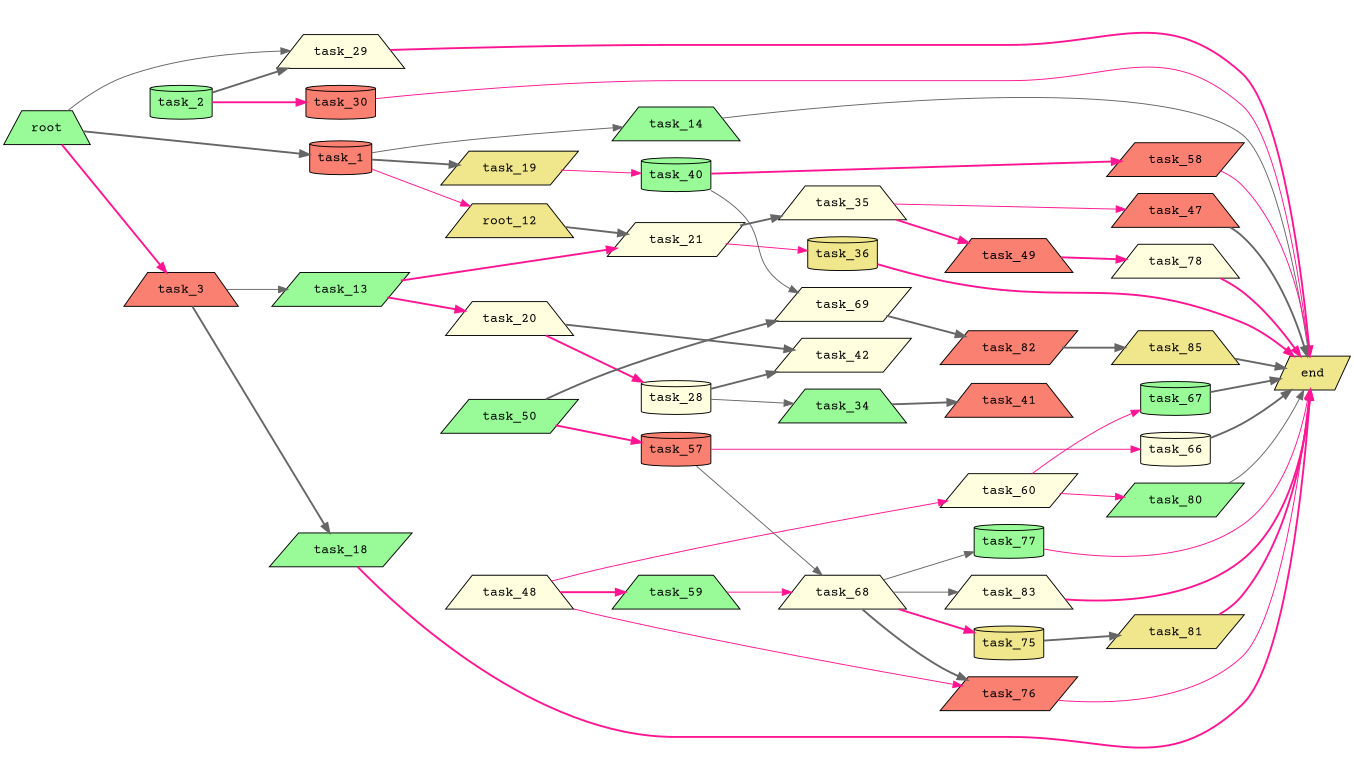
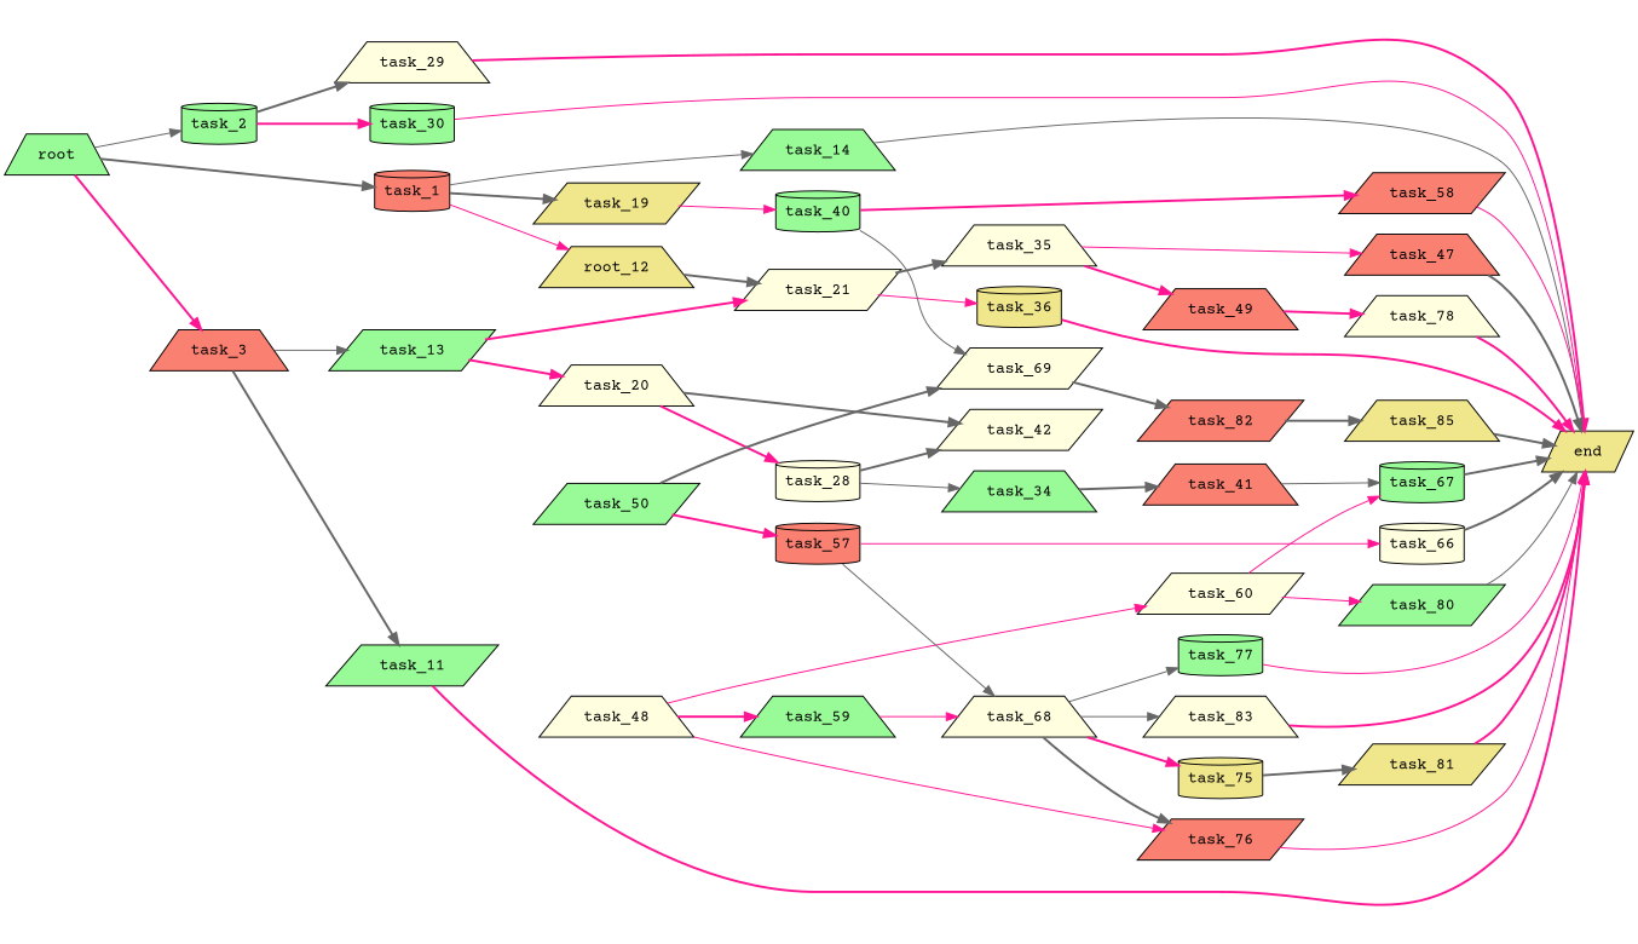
  digraph {
    fontname="Courier Prime"
    rankdir=LR
    node [fillcolor=lightyellow fontname="Courier Prime" shape=trapezium style=filled]
    edge [color=deeppink fontname="Courier Prime" style=bold]
    task_1 [fillcolor=salmon shape=cylinder]
    root [fillcolor=palegreen]
    task_2 [fillcolor=palegreen shape=cylinder]
    task_3 [fillcolor=salmon]
    n5 [fillcolor=khaki label=root_12]
    task_14 [fillcolor=palegreen]
    task_19 [fillcolor=khaki shape=parallelogram]
    task_29
-   task_30 [fillcolor=salmon shape=cylinder]
-   task_11 [fillcolor=palegreen shape=parallelogram label=task_18]
+   task_30 [fillcolor=palegreen shape=cylinder]
+   task_11 [fillcolor=palegreen shape=parallelogram]
    task_13 [fillcolor=palegreen shape=parallelogram]
    task_21 [shape=parallelogram]
    end [fillcolor=khaki shape=parallelogram]
    task_40 [fillcolor=palegreen shape=cylinder]
    task_20
    task_35
    task_36 [fillcolor=khaki shape=cylinder]
    task_28 [shape=cylinder]
    task_42 [shape=parallelogram]
    task_58 [fillcolor=salmon shape=parallelogram]
    task_69 [shape=parallelogram]
    task_34 [fillcolor=palegreen]
    task_47 [fillcolor=salmon]
    task_49 [fillcolor=salmon]
    task_41 [fillcolor=salmon]
    task_48
    task_59 [fillcolor=palegreen]
    task_60 [shape=parallelogram]
    task_76 [fillcolor=salmon shape=parallelogram]
    task_67 [fillcolor=palegreen shape=cylinder]
    task_78
    task_82 [fillcolor=salmon shape=parallelogram]
    task_50 [fillcolor=palegreen shape=parallelogram]
    task_57 [fillcolor=salmon shape=cylinder]
    task_68
    task_80 [fillcolor=palegreen shape=parallelogram]
    task_66 [shape=cylinder]
    task_75 [fillcolor=khaki shape=cylinder]
    task_77 [fillcolor=palegreen shape=cylinder]
    task_83
    task_81 [fillcolor=khaki shape=parallelogram]
    task_85 [fillcolor=khaki]
    task_1 -> n5 [style=solid]
    task_1 -> task_14 [color=gray40 style=solid]
    task_1 -> task_19 [color=gray40]
    root -> task_1 [color=gray40]
-   root -> task_29 [color=gray40 style=solid]
+   root -> task_2 [color=gray40 style=solid]
    root -> task_3
    task_2 -> task_29 [color=gray40]
    task_2 -> task_30
    task_3 -> task_11 [color=gray40]
    task_3 -> task_13 [color=gray40 style=solid]
    n5 -> task_21 [color=gray40]
    task_14 -> end [color=gray40 style=solid]
    task_19 -> task_40 [style=solid]
    task_29 -> end
    task_30 -> end [style=solid]
    task_11 -> end
    task_13 -> task_21
    task_13 -> task_20
    task_21 -> task_35 [color=gray40]
    task_21 -> task_36 [style=solid]
    task_40 -> task_58
    task_40 -> task_69 [color=gray40 style=solid]
    task_20 -> task_28
    task_20 -> task_42 [color=gray40]
    task_35 -> task_47 [style=solid]
    task_35 -> task_49
    task_36 -> end
    task_28 -> task_42 [color=gray40]
    task_28 -> task_34 [color=gray40 style=solid]
    task_58 -> end [style=solid]
    task_69 -> task_82 [color=gray40]
    task_34 -> task_41 [color=gray40]
    task_47 -> end [color=gray40]
    task_49 -> task_78
+   task_41 -> task_67 [color=gray40 style=solid]
    task_48 -> task_59
    task_48 -> task_60 [style=solid]
    task_48 -> task_76 [style=solid]
    task_59 -> task_68 [style=solid]
    task_60 -> task_67 [style=solid]
    task_60 -> task_80 [style=solid]
    task_76 -> end [style=solid]
    task_67 -> end [color=gray40]
    task_78 -> end
    task_82 -> task_85 [color=gray40]
    task_50 -> task_69 [color=gray40]
    task_50 -> task_57
    task_57 -> task_68 [color=gray40 style=solid]
    task_57 -> task_66 [style=solid]
    task_68 -> task_76 [color=gray40]
    task_68 -> task_75
    task_68 -> task_77 [color=gray40 style=solid]
    task_68 -> task_83 [color=gray40 style=solid]
    task_80 -> end [color=gray40 style=solid]
    task_66 -> end [color=gray40]
    task_75 -> task_81 [color=gray40]
    task_77 -> end [style=solid]
    task_83 -> end
    task_81 -> end
    task_85 -> end [color=gray40]
  }
